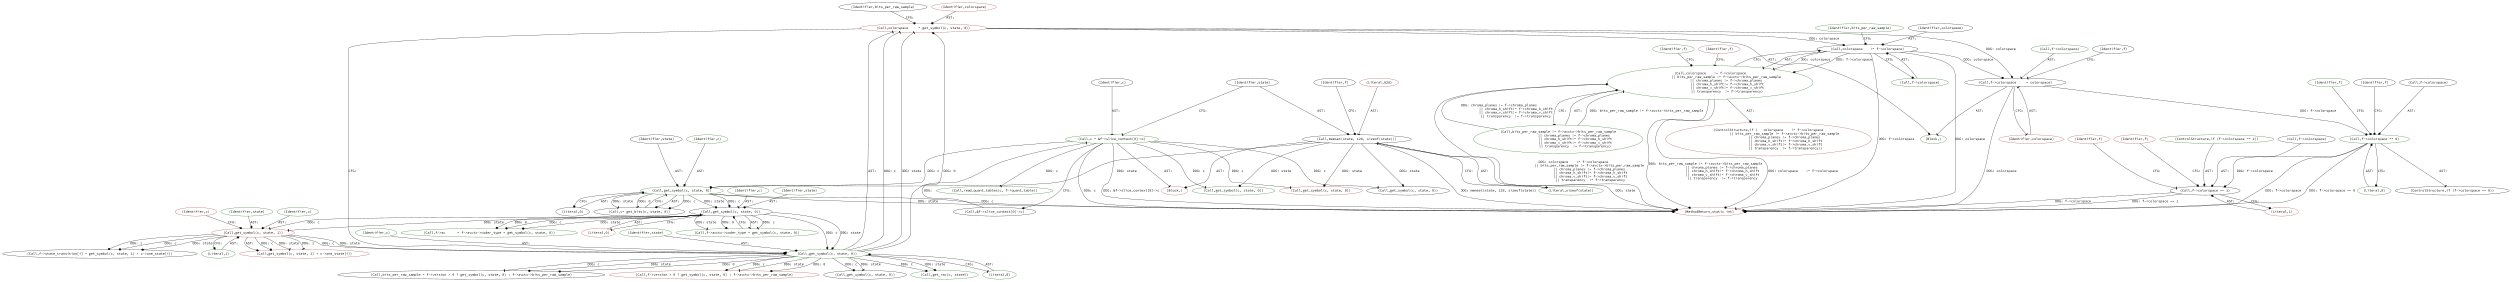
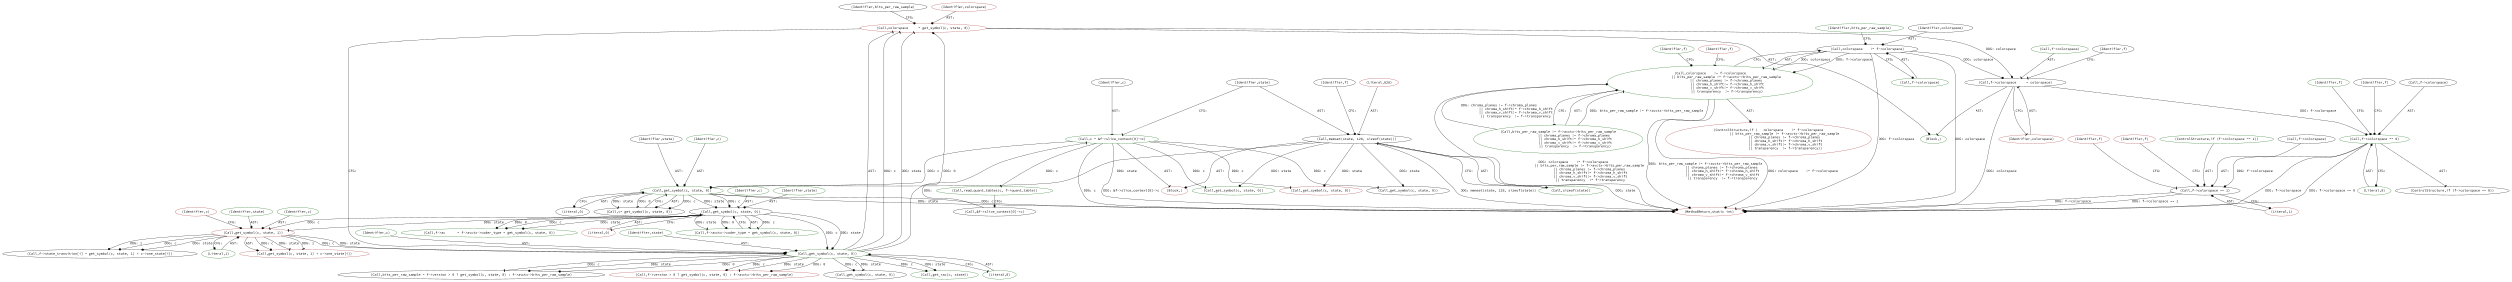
  digraph {
    fontname="Source Code Pro"
    node [color=darkgreen fontname="Source Code Pro"]
    edge [arrowhead=tee fontname="Source Code Pro"]
    n1 [color=black label="(Call,colorspace    != f->colorspace)"]
    n2 [label="(Call,colorspace    != f->colorspace\n                || bits_per_raw_sample != f->avctx->bits_per_raw_sample\n                || chroma_planes != f->chroma_planes\n                 || chroma_h_shift!= f->chroma_h_shift\n                 || chroma_v_shift!= f->chroma_v_shift\n                 || transparency  != f->transparency)"]
    n3 [color=black label="(Call,f->colorspace     = colorspace)"]
    n4 [label="(Call,f->colorspace)"]
    n5 [color=brown label="(MethodReturn,static int)"]
    n6 [label="(Call,bits_per_raw_sample != f->avctx->bits_per_raw_sample\n                || chroma_planes != f->chroma_planes\n                 || chroma_h_shift!= f->chroma_h_shift\n                 || chroma_v_shift!= f->chroma_v_shift\n                 || transparency  != f->transparency)"]
    n7 [color=brown label="(ControlStructure,if (   colorspace    != f->colorspace\n                || bits_per_raw_sample != f->avctx->bits_per_raw_sample\n                || chroma_planes != f->chroma_planes\n                 || chroma_h_shift!= f->chroma_h_shift\n                 || chroma_v_shift!= f->chroma_v_shift\n                 || transparency  != f->transparency))"]
    n8 [label="(Block,)"]
    n9 [label="(Call,f->colorspace == 0)"]
    n10 [color=brown label="(Identifier,colorspace)"]
    n11 [color=brown label="(Call,colorspace     = get_symbol(c, state, 0))"]
    n12 [label="(Call,get_symbol(c, state, 0))"]
    n13 [color=black label="(Call,bits_per_raw_sample = f->version > 0 ? get_symbol(c, state, 0) : f->avctx->bits_per_raw_sample)"]
    n14 [color=brown label="(Call,f->version > 0 ? get_symbol(c, state, 0) : f->avctx->bits_per_raw_sample)"]
    n15 [color=black label="(Call,get_symbol(c, state, 0))"]
    n16 [label="(Call,get_rac(c, state))"]
    n17 [label="(Literal,0)"]
    n18 [color=black label="(Call,get_symbol(c, state, 0))"]
    n19 [color=brown label="(Call,get_symbol(c, state, 1))"]
    n20 [label="(Call,f->ac      = f->avctx->coder_type = get_symbol(c, state, 0))"]
    n21 [color=brown label="(Literal,0)"]
    n22 [label="(Call,f->avctx->coder_type = get_symbol(c, state, 0))"]
    n23 [color=black label="(Call,f->state_transition[i] = get_symbol(c, state, 1) + c->one_state[i])"]
    n24 [label="(Literal,1)"]
    n25 [color=brown label="(Call,get_symbol(c, state, 1) + c->one_state[i])"]
    n26 [label="(Call,get_symbol(c, state, 0))"]
-   n27 [color=black label="(Call,v= get_bits(c, state, 0))"]
+   n27 [color=black label="(Call,v= get_symbol(c, state, 0))"]
    n28 [color=black label="(Literal,0)"]
    n29 [label="(Call,c = &f->slice_context[0]->c)"]
    n30 [color=brown label="(Call,get_symbol(c, state, 0))"]
    n31 [color=black label="(Call,&f->slice_context[0]->c)"]
    n32 [label="(Call,read_quant_tables(c, f->quant_table))"]
    n33 [color=black label="(Call,get_symbol(c, state, 0))"]
    n34 [label="(Call,get_symbol(c, state, 0))"]
    n35 [color=brown label="(Block,)"]
    n36 [color=black label="(Call,memset(state, 128, sizeof(state)))"]
-   n37 [label="(Literal,sizeof(state))"]
+   n37 [label="(Call,sizeof(state))"]
    n38 [color=black label="(Call,f->colorspace == 1)"]
    n39 [label="(Literal,0)"]
    n40 [color=black label="(ControlStructure,if (f->colorspace == 0))"]
    n41 [color=brown label="(Literal,1)"]
    n42 [label="(ControlStructure,if (f->colorspace == 1))"]
    n43 [label="(Identifier,state)"]
    n44 [color=black label="(Call,f->colorspace)"]
    n45 [label="(Identifier,f)"]
    n46 [color=brown label="(Literal,828)"]
    n47 [color=black label="(Identifier,bits_per_raw_sample)"]
    n48 [label="(Identifier,c)"]
    n49 [label="(Identifier,state)"]
    n50 [color=black label="(Identifier,c)"]
    n51 [color=black label="(Identifier,colorspace)"]
    n52 [label="(Identifier,c)"]
    n53 [color=black label="(Identifier,state)"]
    n54 [label="(Identifier,c)"]
    n55 [label="(Call,f->colorspace)"]
    n56 [label="(Identifier,f)"]
    n57 [color=brown label="(Identifier,f)"]
    n58 [color=black label="(Identifier,f)"]
    n59 [color=black label="(Identifier,f)"]
    n60 [color=black label="(Identifier,f)"]
    n61 [label="(Identifier,bits_per_raw_sample)"]
    n62 [label="(Identifier,c)"]
    n63 [label="(Identifier,state)"]
    n64 [color=black label="(Call,f->colorspace)"]
    n65 [color=brown label="(Identifier,c)"]
    n66 [color=brown label="(Identifier,f)"]
    n67 [color=brown label="(Identifier,colorspace)"]
    n68 [color=brown label="(Identifier,f)"]
    n69 [color=black label="(Identifier,state)"]
    n1 -> n2 [label="AST: "]
    n1 -> n2 [label="DDG: colorspace"]
    n1 -> n2 [arrowhead=diamond label="DDG: f->colorspace"]
    n1 -> n3 [arrowhead=dot label="DDG: colorspace"]
    n1 -> n4 [arrowhead=dot label="CFG: "]
    n1 -> n5 [label="DDG: f->colorspace"]
    n1 -> n5 [label="DDG: colorspace"]
    n2 -> n1 [arrowhead=diamond label="CFG: "]
    n2 -> n5 [arrowhead=dot label="DDG: colorspace    != f->colorspace"]
    n2 -> n5 [arrowhead=dot label="DDG: colorspace    != f->colorspace\n                || bits_per_raw_sample != f->avctx->bits_per_raw_sample\n                || chroma_planes != f->chroma_planes\n                 || chroma_h_shift!= f->chroma_h_shift\n                 || chroma_v_shift!= f->chroma_v_shift\n                 || transparency  != f->transparency"]
    n2 -> n5 [arrowhead=diamond label="DDG: bits_per_raw_sample != f->avctx->bits_per_raw_sample\n                || chroma_planes != f->chroma_planes\n                 || chroma_h_shift!= f->chroma_h_shift\n                 || chroma_v_shift!= f->chroma_v_shift\n                 || transparency  != f->transparency"]
    n2 -> n6 [label="CFG: "]
    n2 -> n7 [arrowhead=diamond label="AST: "]
    n3 -> n5 [arrowhead=diamond label="DDG: colorspace"]
    n3 -> n8 [label="AST: "]
    n3 -> n9 [arrowhead=dot label="DDG: f->colorspace"]
    n3 -> n10 [label="CFG: "]
    n4 -> n1 [arrowhead=dot label="AST: "]
    n6 -> n2 [arrowhead=diamond label="AST: "]
    n6 -> n2 [label="DDG: bits_per_raw_sample != f->avctx->bits_per_raw_sample"]
    n6 -> n2 [arrowhead=dot label="DDG: chroma_planes != f->chroma_planes\n                 || chroma_h_shift!= f->chroma_h_shift\n                 || chroma_v_shift!= f->chroma_v_shift\n                 || transparency  != f->transparency"]
    n9 -> n5 [label="DDG: f->colorspace"]
    n9 -> n5 [arrowhead=diamond label="DDG: f->colorspace == 0"]
    n9 -> n38 [arrowhead=diamond label="DDG: f->colorspace"]
    n9 -> n39 [arrowhead=dot label="CFG: "]
    n9 -> n40 [label="AST: "]
    n10 -> n3 [label="AST: "]
-   n11 -> n1 [arrowhead=dot label="DDG: colorspace"]
    n11 -> n3 [arrowhead=diamond label="DDG: colorspace"]
    n11 -> n8 [arrowhead=diamond label="AST: "]
    n11 -> n12 [arrowhead=diamond label="CFG: "]
    n12 -> n11 [label="AST: "]
    n12 -> n11 [label="DDG: c"]
    n12 -> n11 [label="DDG: state"]
    n12 -> n11 [arrowhead=diamond label="DDG: 0"]
    n12 -> n13 [label="DDG: c"]
    n12 -> n13 [arrowhead=dot label="DDG: state"]
    n12 -> n13 [arrowhead=dot label="DDG: 0"]
    n12 -> n14 [arrowhead=diamond label="DDG: c"]
    n12 -> n14 [label="DDG: state"]
    n12 -> n14 [arrowhead=dot label="DDG: 0"]
    n12 -> n15 [arrowhead=dot label="DDG: c"]
    n12 -> n15 [label="DDG: state"]
    n12 -> n16 [arrowhead=dot label="DDG: c"]
    n12 -> n16 [arrowhead=diamond label="DDG: state"]
    n12 -> n17 [label="CFG: "]
    n17 -> n12 [arrowhead=diamond label="AST: "]
    n18 -> n12 [arrowhead=diamond label="DDG: c"]
    n18 -> n12 [arrowhead=diamond label="DDG: state"]
    n18 -> n19 [label="DDG: c"]
    n18 -> n19 [label="DDG: state"]
    n18 -> n20 [arrowhead=dot label="DDG: c"]
    n18 -> n20 [arrowhead=dot label="DDG: state"]
    n18 -> n20 [arrowhead=dot label="DDG: 0"]
    n18 -> n21 [label="CFG: "]
    n18 -> n22 [label="AST: "]
    n18 -> n22 [label="DDG: c"]
    n18 -> n22 [label="DDG: state"]
    n18 -> n22 [arrowhead=dot label="DDG: 0"]
    n19 -> n12 [arrowhead=dot label="DDG: c"]
    n19 -> n12 [arrowhead=dot label="DDG: state"]
    n19 -> n23 [arrowhead=dot label="DDG: c"]
    n19 -> n23 [arrowhead=diamond label="DDG: state"]
    n19 -> n23 [arrowhead=dot label="DDG: 1"]
    n19 -> n24 [arrowhead=diamond label="CFG: "]
    n19 -> n25 [arrowhead=diamond label="AST: "]
    n19 -> n25 [arrowhead=dot label="DDG: c"]
    n19 -> n25 [label="DDG: state"]
    n19 -> n25 [label="DDG: 1"]
    n21 -> n18 [label="AST: "]
    n22 -> n18 [arrowhead=diamond label="CFG: "]
    n24 -> n19 [arrowhead=diamond label="AST: "]
    n26 -> n5 [arrowhead=dot label="DDG: c"]
    n26 -> n5 [label="DDG: state"]
    n26 -> n18 [arrowhead=diamond label="DDG: c"]
    n26 -> n18 [arrowhead=dot label="DDG: state"]
    n26 -> n27 [arrowhead=diamond label="AST: "]
    n26 -> n27 [arrowhead=dot label="DDG: c"]
    n26 -> n27 [label="DDG: state"]
    n26 -> n27 [label="DDG: 0"]
    n26 -> n28 [arrowhead=dot label="CFG: "]
    n27 -> n26 [label="CFG: "]
    n28 -> n26 [arrowhead=dot label="AST: "]
    n29 -> n5 [arrowhead=diamond label="DDG: c"]
    n29 -> n5 [label="DDG: &f->slice_context[0]->c"]
    n29 -> n26 [arrowhead=dot label="DDG: c"]
    n29 -> n30 [label="DDG: c"]
-   n29 -> n31 [arrowhead=diamond label="CFG: "]
+   n32 -> n31 [arrowhead=diamond label="CFG: "]
    n29 -> n32 [label="DDG: c"]
    n29 -> n33 [label="DDG: c"]
    n29 -> n34 [label="DDG: c"]
    n29 -> n35 [label="AST: "]
    n31 -> n29 [label="DDG: "]
    n36 -> n5 [label="DDG: memset(state, 128, sizeof(state))"]
    n36 -> n5 [arrowhead=diamond label="DDG: state"]
    n36 -> n26 [label="DDG: state"]
    n36 -> n30 [arrowhead=dot label="DDG: state"]
    n36 -> n33 [arrowhead=diamond label="DDG: state"]
    n36 -> n34 [arrowhead=dot label="DDG: state"]
    n36 -> n35 [arrowhead=diamond label="AST: "]
    n36 -> n37 [arrowhead=diamond label="CFG: "]
    n37 -> n36 [label="AST: "]
    n38 -> n5 [arrowhead=dot label="DDG: f->colorspace == 1"]
    n38 -> n5 [label="DDG: f->colorspace"]
    n38 -> n41 [arrowhead=dot label="CFG: "]
    n39 -> n9 [arrowhead=diamond label="AST: "]
    n41 -> n38 [arrowhead=diamond label="AST: "]
    n42 -> n38 [arrowhead=diamond label="AST: "]
    n43 -> n19 [arrowhead=diamond label="AST: "]
    n44 -> n38 [arrowhead=dot label="AST: "]
    n45 -> n2 [arrowhead=dot label="CFG: "]
    n46 -> n36 [label="AST: "]
    n47 -> n11 [arrowhead=dot label="CFG: "]
    n48 -> n26 [arrowhead=diamond label="AST: "]
    n49 -> n18 [arrowhead=dot label="AST: "]
    n50 -> n29 [label="AST: "]
    n51 -> n1 [arrowhead=diamond label="AST: "]
    n52 -> n19 [arrowhead=dot label="AST: "]
    n53 -> n29 [label="CFG: "]
    n53 -> n36 [arrowhead=diamond label="AST: "]
    n54 -> n18 [label="AST: "]
    n55 -> n3 [label="AST: "]
    n56 -> n9 [arrowhead=dot label="CFG: "]
    n57 -> n2 [label="CFG: "]
    n58 -> n9 [arrowhead=dot label="CFG: "]
    n59 -> n36 [arrowhead=dot label="CFG: "]
    n60 -> n3 [label="CFG: "]
    n61 -> n1 [arrowhead=dot label="CFG: "]
    n62 -> n12 [arrowhead=dot label="AST: "]
    n63 -> n12 [arrowhead=diamond label="AST: "]
    n64 -> n9 [arrowhead=diamond label="AST: "]
    n65 -> n19 [arrowhead=diamond label="CFG: "]
    n66 -> n38 [label="CFG: "]
    n67 -> n11 [arrowhead=dot label="AST: "]
    n68 -> n38 [arrowhead=diamond label="CFG: "]
    n69 -> n26 [arrowhead=diamond label="AST: "]
  }
